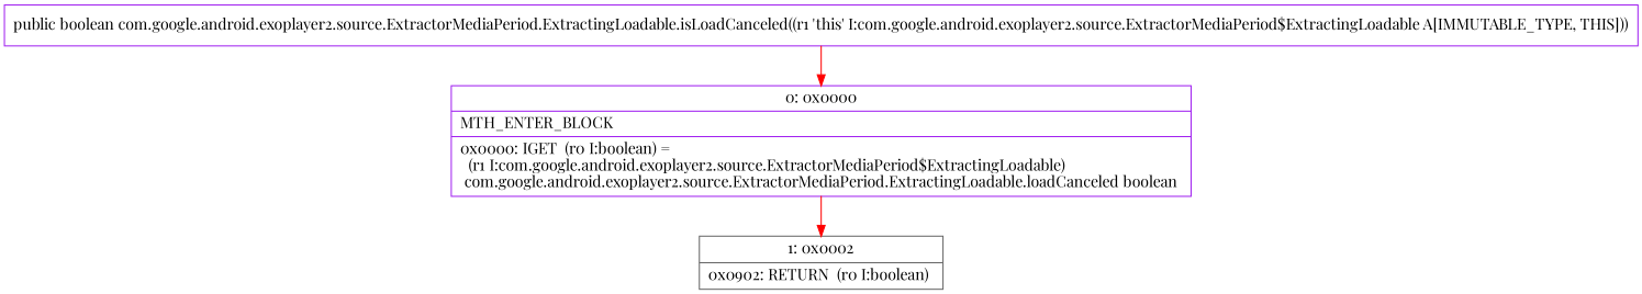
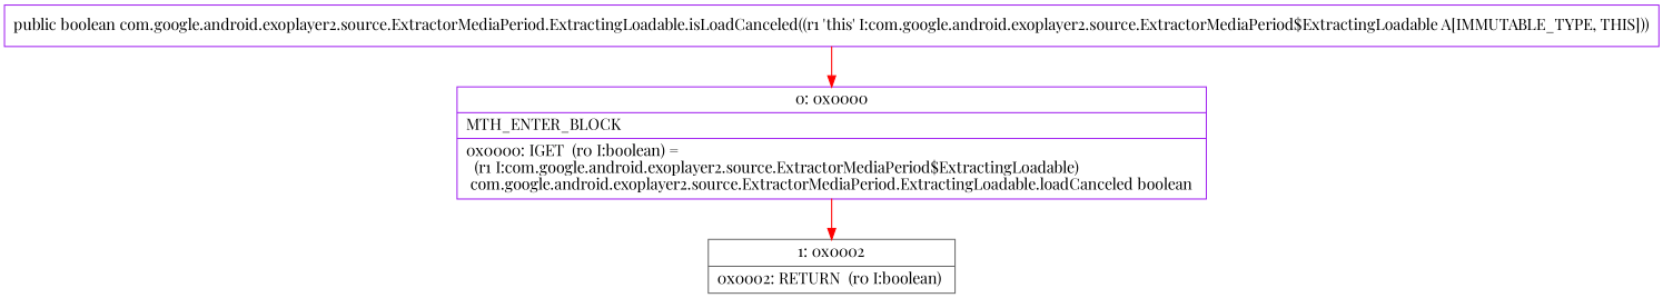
  digraph {
    fontname="Playfair Display"
    node [shape=record color=purple fontname="Playfair Display"]
    edge [color=red fontname="Playfair Display"]
    n1 [label="{0\:\ 0x0000|MTH_ENTER_BLOCK\l|0x0000: IGET  (r0 I:boolean) = \l  (r1 I:com.google.android.exoplayer2.source.ExtractorMediaPeriod$ExtractingLoadable)\l com.google.android.exoplayer2.source.ExtractorMediaPeriod.ExtractingLoadable.loadCanceled boolean \l}"]
-   n2 [label="{1\:\ 0x0002|0x0902: RETURN  (r0 I:boolean) \l}" color=gray40]
+   n2 [label="{1\:\ 0x0002|0x0002: RETURN  (r0 I:boolean) \l}" color=gray40]
    n3 [label="{public boolean com.google.android.exoplayer2.source.ExtractorMediaPeriod.ExtractingLoadable.isLoadCanceled((r1 'this' I:com.google.android.exoplayer2.source.ExtractorMediaPeriod$ExtractingLoadable A[IMMUTABLE_TYPE, THIS])) }"]
    n1 -> n2
    n3 -> n1
  }
